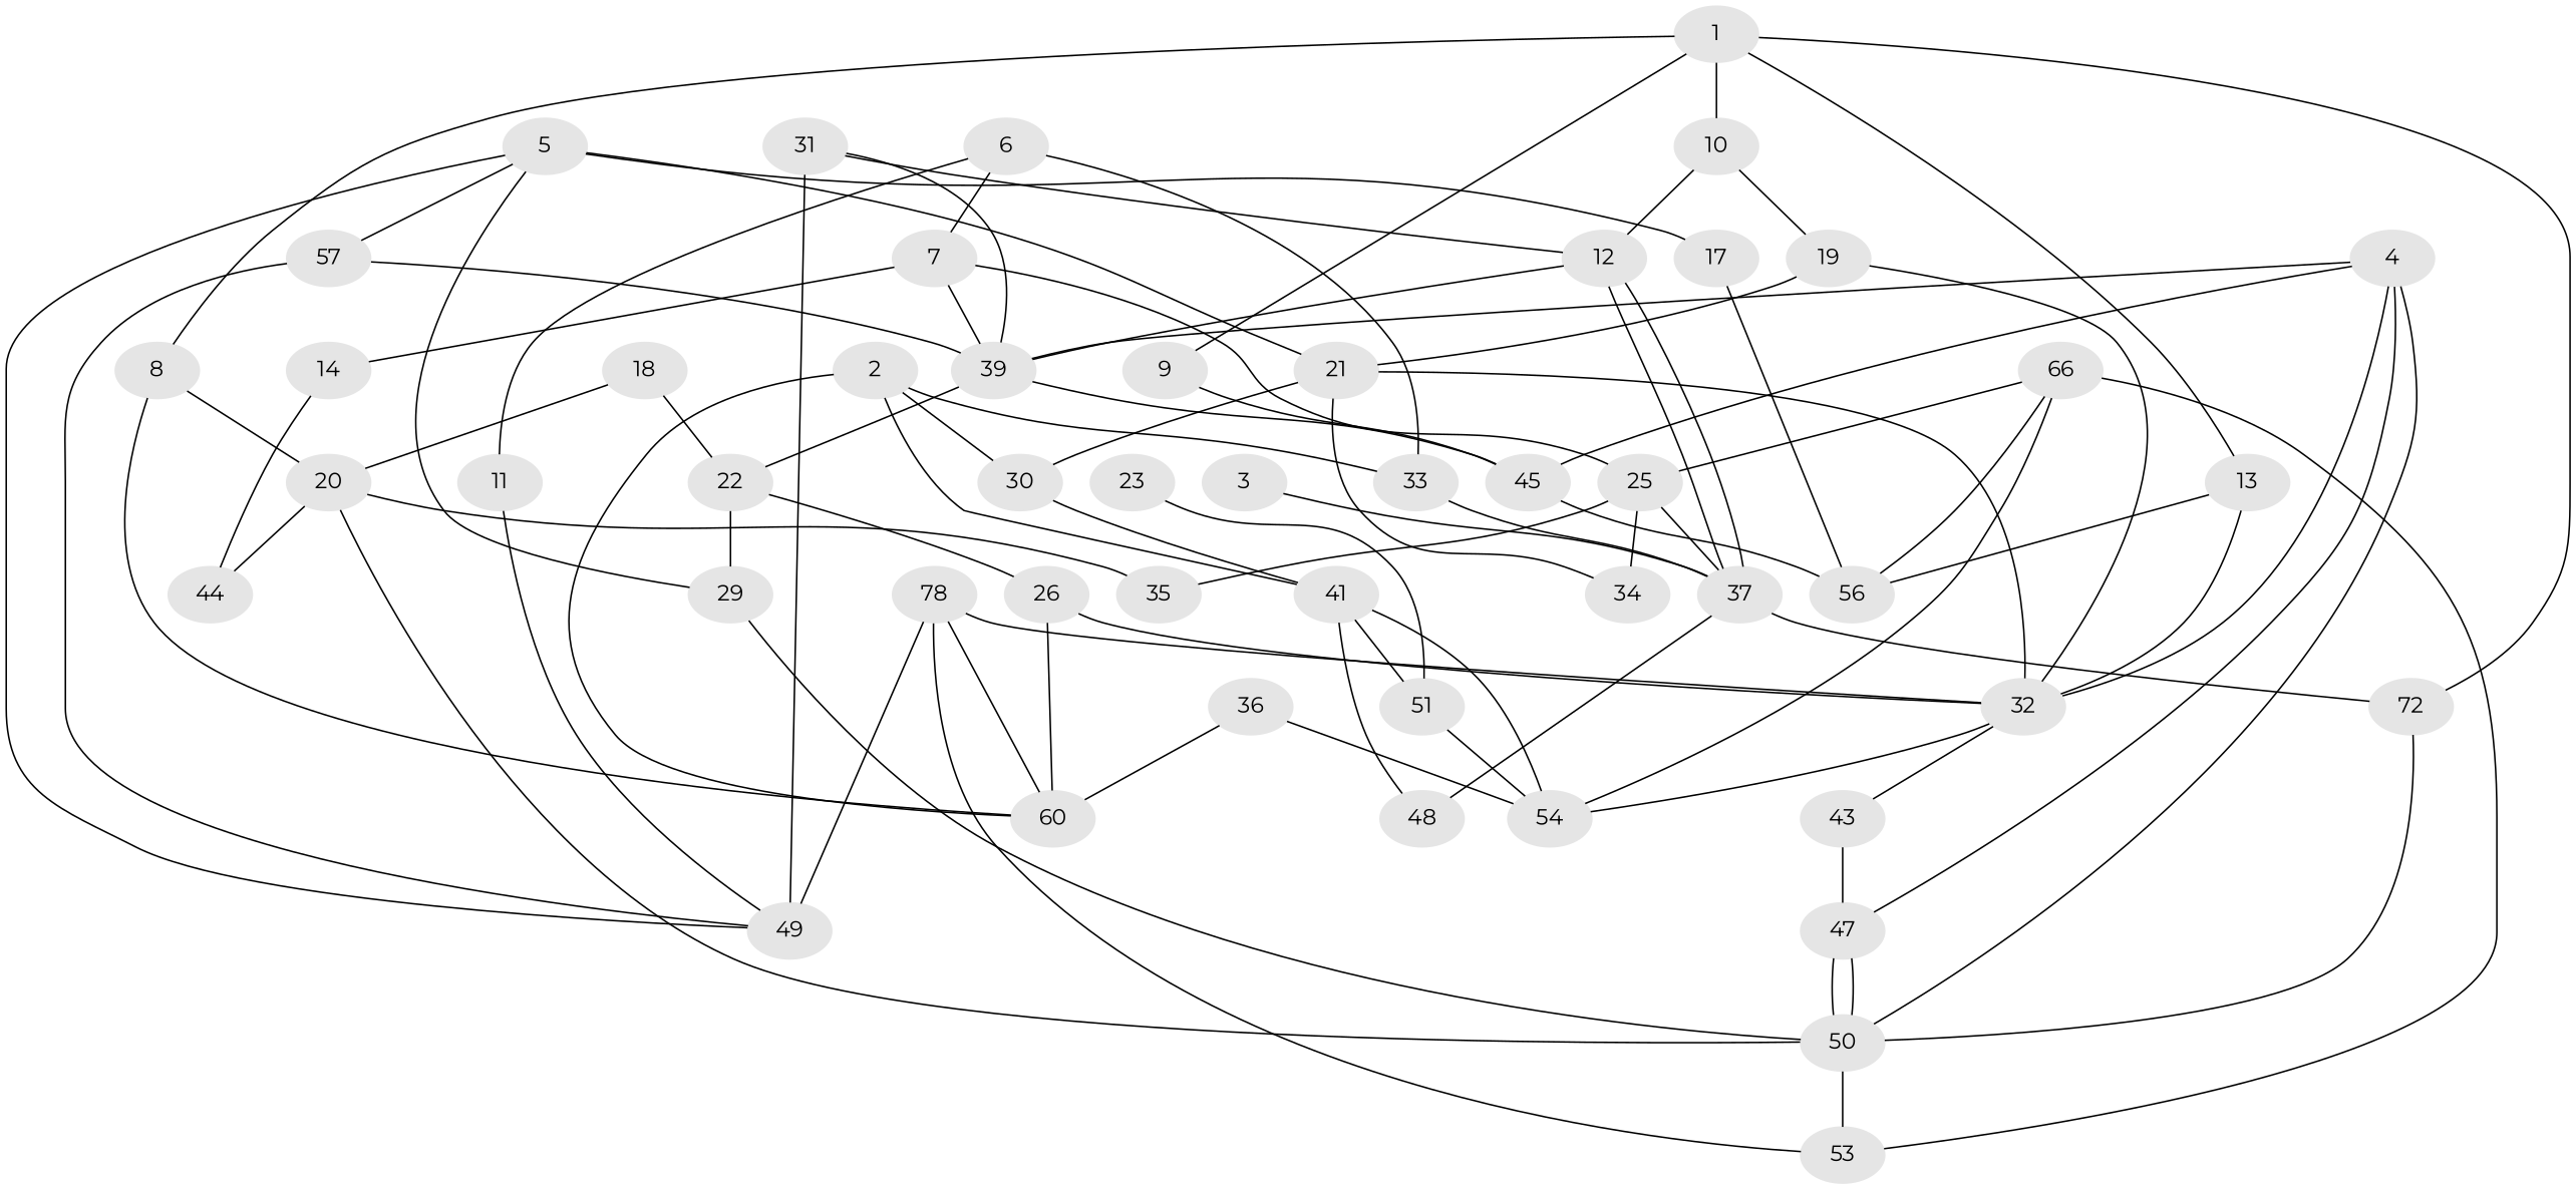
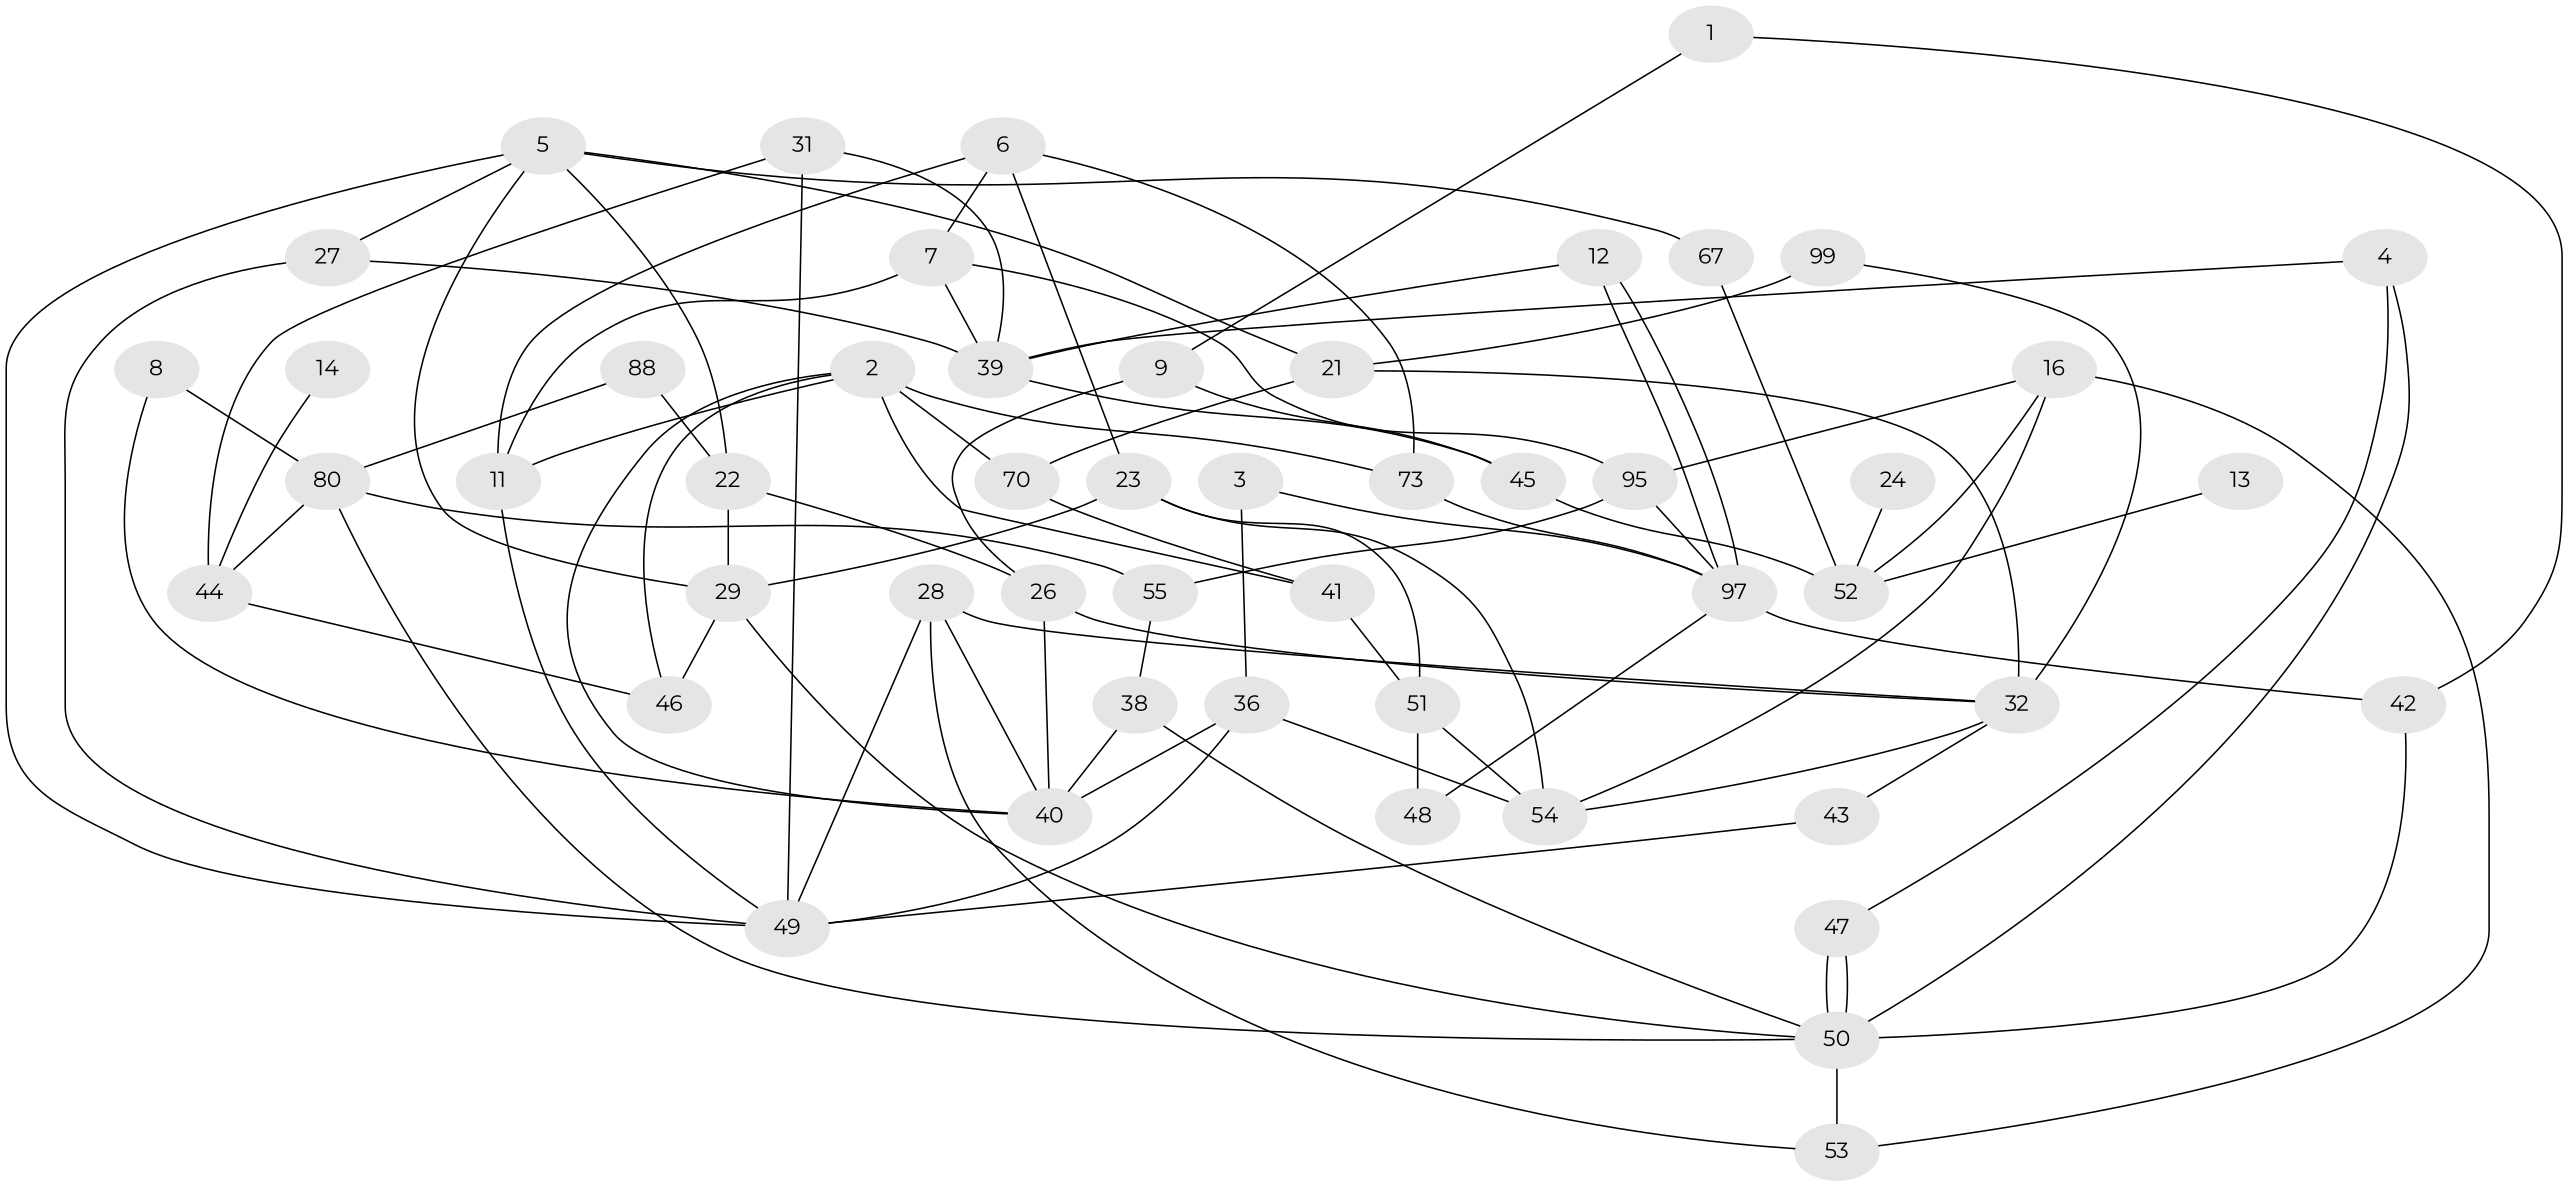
  graph {
    fontname=Montserrat
    node [color=gray90 fontname=Montserrat style=filled]
    edge [fontname=Montserrat]
    1
    8
    9
-   10
    13
-   42 [label=72]
-   40 [label=60]
-   20
+   42
+   40
+   20 [label=80]
    45
    26
    12
-   19
+   19 [label=99]
    32
-   52 [label=56]
+   52
    50
    2
    11
-   30
-   33
+   30 [label=70]
+   33 [label=73]
    41
+   46
    49
-   37
+   37 [label=97]
    51
    48
    3
    36
    54
    4
    39
    47
    43
    53
    5
-   17
+   17 [label=67]
    21
    22
-   27 [label=57]
+   27
    29
-   34
    6
    7
    23
    14
-   25
+   25 [label=95]
    44
-   35
-   18
-   16 [label=66]
+   35 [label=55]
+   18 [label=88]
+   16
+   38
+   24
    31
-   28 [label=78]
-   1 -- 8
+   28
    1 -- 9
-   1 -- 10
-   1 -- 13
    1 -- 42
    8 -- 40
    8 -- 20
    9 -- 45
-   10 -- 12
-   10 -- 19
-   13 -- 32
+   9 -- 26
    13 -- 52
    42 -- 50
    20 -- 50
    20 -- 44
    20 -- 35
    45 -- 52
    26 -- 40
    26 -- 32
    12 -- 37
    12 -- 37
    12 -- 39
    19 -- 32
    19 -- 21
    32 -- 54
    32 -- 43
    50 -- 53
    2 -- 40
+   2 -- 11
    2 -- 30
    2 -- 33
    2 -- 41
+   2 -- 46
    11 -- 49
    30 -- 41
    33 -- 37
    41 -- 51
-   41 -- 48
+   51 -- 48
    37 -- 42
    37 -- 48
    51 -- 54
    3 -- 37
+   3 -- 36
    36 -- 40
+   36 -- 49
    36 -- 54
-   4 -- 45
-   4 -- 32
    4 -- 50
    4 -- 39
    4 -- 47
    39 -- 45
    47 -- 50
    47 -- 50
-   43 -- 47
+   43 -- 49
    5 -- 49
    5 -- 17
    5 -- 21
-   39 -- 22
+   5 -- 22
    5 -- 27
    5 -- 29
    17 -- 52
    21 -- 32
    21 -- 30
-   21 -- 34
    22 -- 26
    22 -- 29
    27 -- 49
    27 -- 39
    29 -- 50
+   29 -- 46
    6 -- 11
    6 -- 33
    6 -- 7
+   6 -- 23
    7 -- 39
-   7 -- 14
+   7 -- 11
    7 -- 25
    23 -- 51
-   41 -- 54
+   23 -- 54
+   23 -- 29
    14 -- 44
    25 -- 37
-   25 -- 34
    25 -- 35
+   44 -- 46
+   35 -- 38
    18 -- 20
    18 -- 22
    16 -- 52
    16 -- 54
    16 -- 53
    16 -- 25
+   38 -- 40
+   38 -- 50
+   24 -- 52
    31 -- 49
    31 -- 39
-   31 -- 12
+   31 -- 44
    28 -- 40
    28 -- 32
    28 -- 49
    28 -- 53
  }
